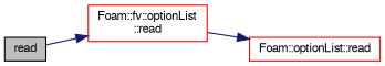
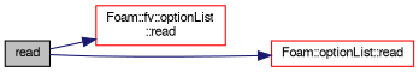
  digraph {
    rankdir=LR
    node [color=red fontname=FreeSans fontsize=10 shape=record]
    edge [color=midnightblue fontname=FreeSans fontsize=10 labelfontname=FreeSans labelfontsize=10 style=solid]
    n1 [color=black fillcolor=grey75 fontcolor=black height=0.2 label=read style=filled width=0.4]
    n2 [height=0.2 label="Foam::fv::optionList\l::read" width=0.4]
    n3 [height=0.2 label="Foam::optionList::read" width=0.4]
    n1 -> n2
-   n2 -> n3
+   n1 -> n3
  }
